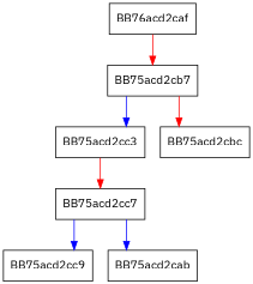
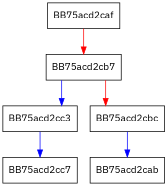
  digraph {
    fontname="IBM Plex Sans"
    splines=ortho
    node [fontname="IBM Plex Sans" shape=box]
    edge [color=blue fontname="IBM Plex Sans"]
-   BB75acd2caf [label=BB76acd2caf]
+   BB75acd2caf
    BB75acd2cb7
    BB75acd2cc7
-   BB75acd2cc9
    BB75acd2cc3
    BB75acd2cbc
    BB75acd2cab
    BB75acd2caf -> BB75acd2cb7 [color=red]
    BB75acd2cb7 -> BB75acd2cc3
    BB75acd2cb7 -> BB75acd2cbc [color=red]
-   BB75acd2cc7 -> BB75acd2cc9
-   BB75acd2cc3 -> BB75acd2cc7 [color=red]
-   BB75acd2cc7 -> BB75acd2cab
+   BB75acd2cc3 -> BB75acd2cc7
+   BB75acd2cbc -> BB75acd2cab
  }
